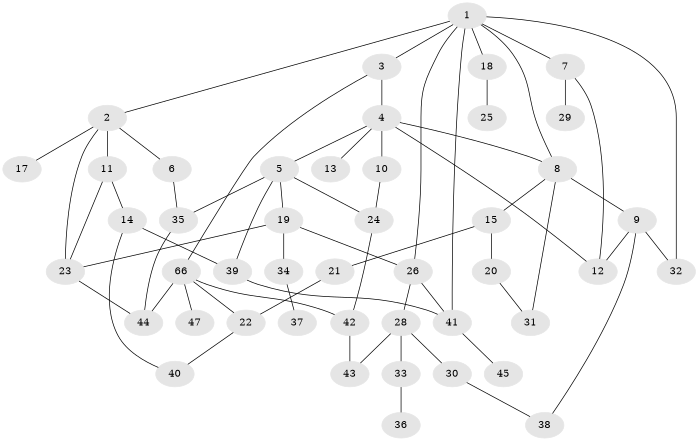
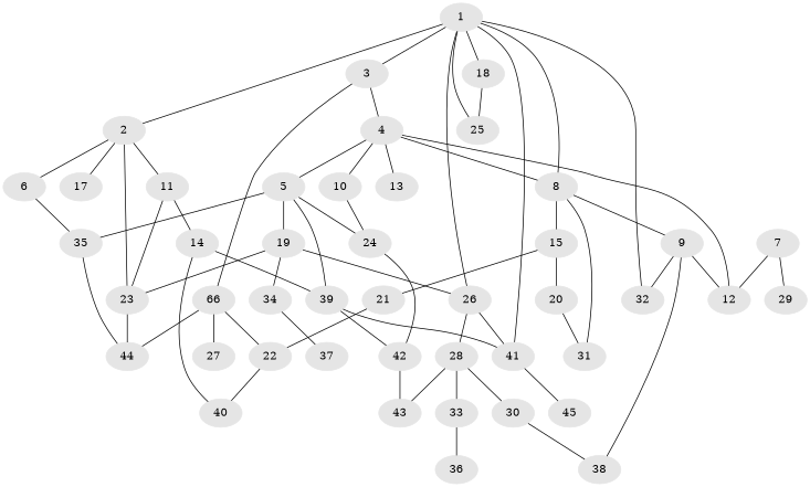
  graph {
    node [color=gray90 style=filled]
    edge [weight=1.0]
    1
    2
    3
    7
    8
    18
    26
    32
    41
    6
    11
    17
    23
    4
    n15 [label=66]
    12
    29
    9
    15
    31
    25
    28
    45
    35
    14
    44
    5
    10
    13
    22
-   27 [label=47]
+   27
    42
    19
    24
    39
    34
    38
    20
    21
    40
    43
    37
    30
    33
    36
    1 -- 2
    1 -- 3
-   1 -- 7
+   1 -- 25
    1 -- 8
    1 -- 18
    1 -- 26
    1 -- 32
    1 -- 41
    2 -- 6
    2 -- 11
    2 -- 17
    2 -- 23
    3 -- 4
    3 -- n15
    7 -- 12
    7 -- 29
    8 -- 9
    8 -- 15 [weight=2.0]
    8 -- 31
    18 -- 25
    26 -- 41
    26 -- 28
    41 -- 45
    6 -- 35
    11 -- 23
    11 -- 14
    23 -- 44
    4 -- 8
    4 -- 12
    4 -- 5
    4 -- 10
    4 -- 13
    n15 -- 44
    n15 -- 22
    n15 -- 27
-   n15 -- 42
+   39 -- 42
    9 -- 32
    9 -- 12
    9 -- 38
    15 -- 20 [weight=5.0]
    15 -- 21
    28 -- 43
    28 -- 30
    28 -- 33
    35 -- 44
    14 -- 39
    14 -- 40
    5 -- 35
    5 -- 19
    5 -- 24
    5 -- 39
    10 -- 24
    22 -- 40
    42 -- 43
    19 -- 26
    19 -- 23
    19 -- 34
    24 -- 42
    39 -- 41
    34 -- 37
    20 -- 31
    21 -- 22
    30 -- 38
    33 -- 36
  }
